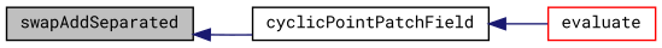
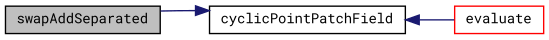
  digraph {
    fontname="Roboto Mono"
    rankdir=LR
    node [color=black fontname="Roboto Mono" fontsize=10 shape=record]
    edge [color=midnightblue dir=back fontname="Roboto Mono" fontsize=10 labelfontname=FreeSans labelfontsize=10 style=solid]
    n1 [fillcolor=grey75 fontcolor=black height=0.2 label=swapAddSeparated style=filled width=0.4]
    n2 [height=0.2 label=cyclicPointPatchField width=0.4]
    n3 [color=red height=0.2 label=evaluate width=0.4]
-   n1 -> n2
+   n2 -> n1
    n2 -> n3
  }
